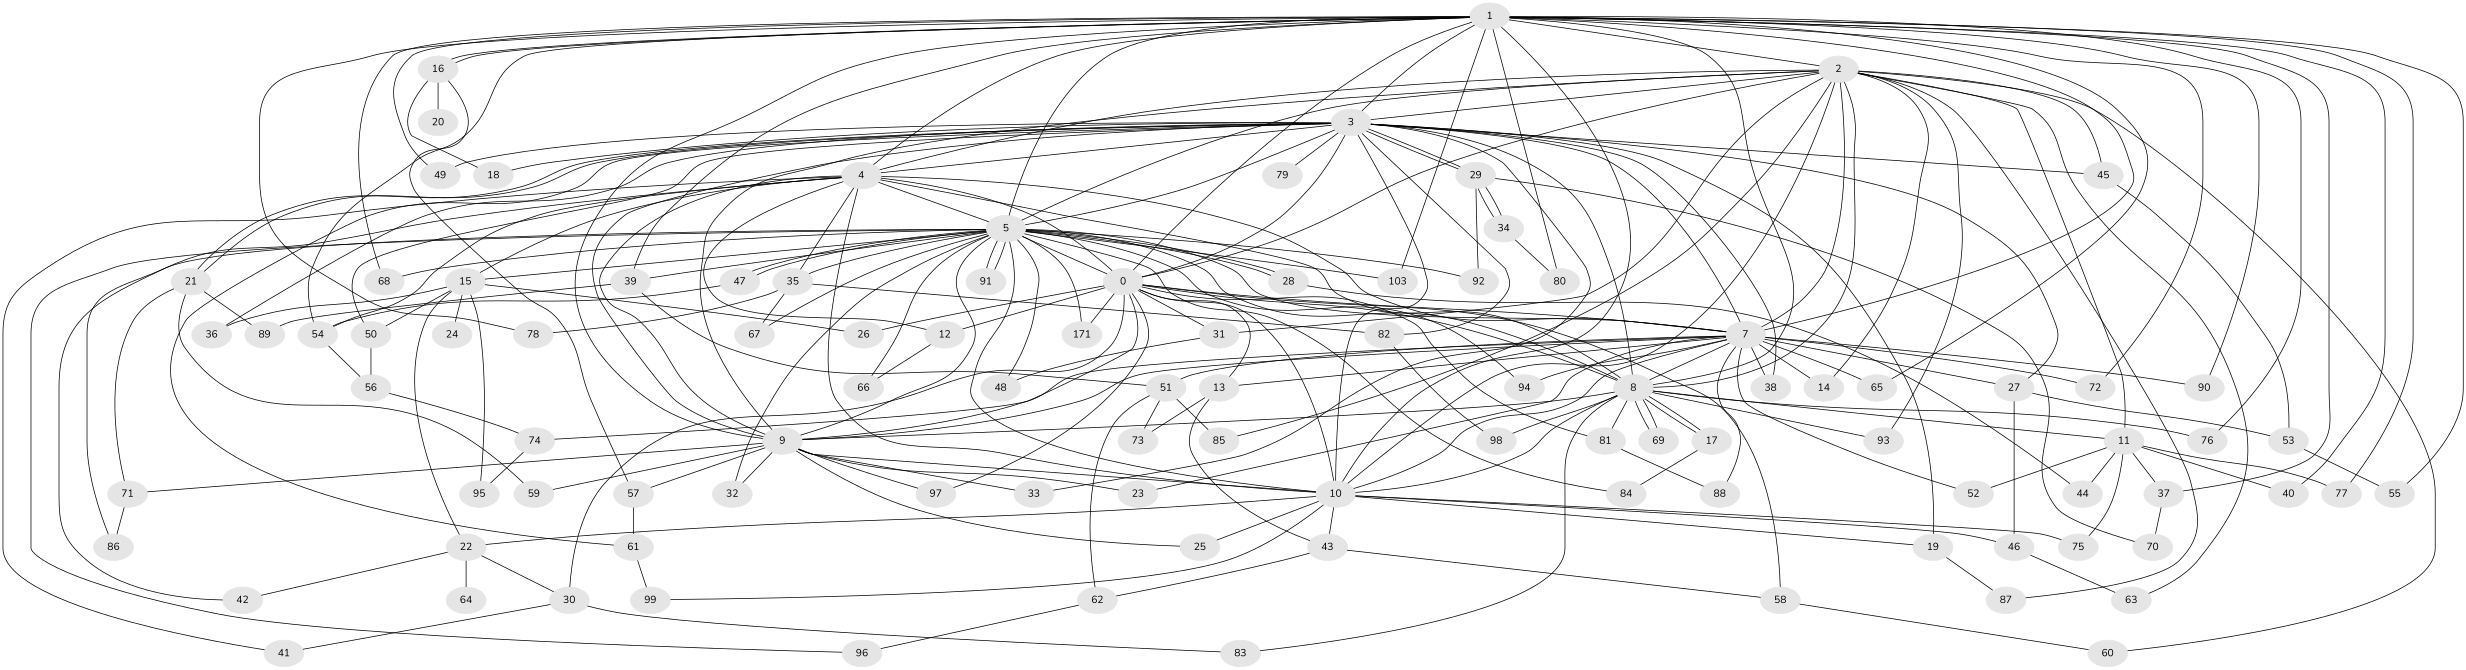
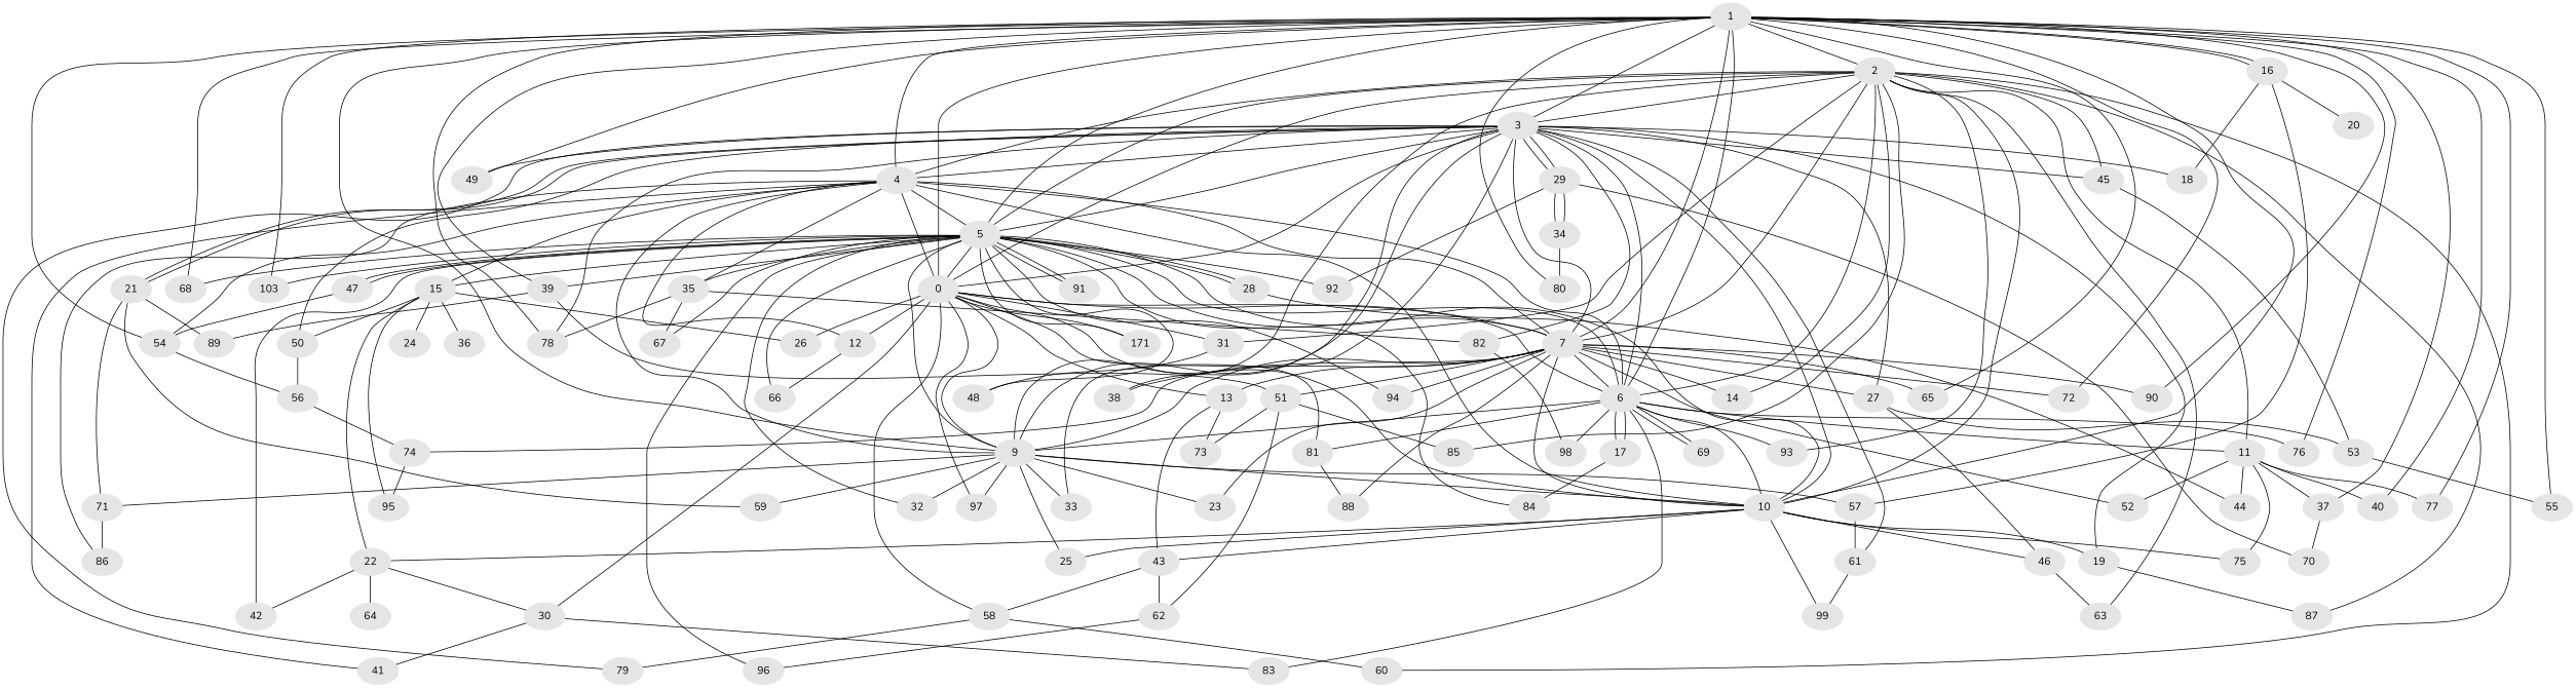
  graph {
    fontname=Nunito
    node [color=gray90 fontname=Nunito style=filled]
    edge [fontname=Nunito]
    1
    2
    3
    4
    5
    n6 [label=0]
    7
-   8
+   8 [label=6]
    9
    10
    16
    37
    39
    40
    49
    55
    65
    68
    72
    76
    77
    78
    80
    90
    n25 [label=103]
    54
    11
    14
    31
    45
    60
    63
    85
    87
    93
    18
    19
    21
    27
    29
    33
    36
    38
    50
    61
    79
    82
    12
    15
    35
    41
    86
    28
    32
    42
    47
    48
    66
    67
    84
    91
    92
    94
    96
    n65 [label=171]
    13
    26
    30
    58
    81
    97
    23
    51
    52
    74
    88
    17
    69
    83
    98
    25
    57
    59
    71
    22
    43
    46
    75
    99
    20
    70
    89
    44
    53
    34
    56
    24
    95
    73
    62
    64
    1 -- 2
    1 -- 3
    1 -- 4
    1 -- 5
    1 -- n6
    1 -- 7
    1 -- 8
    1 -- 9
    1 -- 10
    1 -- 16
    1 -- 16
    1 -- 37
    1 -- 39
    1 -- 40
    1 -- 49
    1 -- 55
    1 -- 65
    1 -- 68
    1 -- 72
    1 -- 76
    1 -- 77
    1 -- 78
    1 -- 80
    1 -- 90
    1 -- n25
    1 -- 54
    2 -- 3
    2 -- 4
    2 -- 5
    2 -- n6
    2 -- 7
    2 -- 8
    2 -- 9
    2 -- 10
    2 -- 11
    2 -- 14
    2 -- 31
    2 -- 45
    2 -- 60
    2 -- 63
    2 -- 85
    2 -- 87
    2 -- 93
    3 -- 4
    3 -- 5
    3 -- n6
    3 -- 7
    3 -- 8
    3 -- 9
    3 -- 10
    3 -- 49
    3 -- 45
    3 -- 18
    3 -- 19
    3 -- 21
    3 -- 21
    3 -- 27
    3 -- 29
    3 -- 29
    3 -- 33
-   3 -- 36
+   3 -- 78
    3 -- 38
    3 -- 50
    3 -- 61
    3 -- 79
    3 -- 82
    4 -- 5
    4 -- n6
    4 -- 7
    4 -- 8
    4 -- 9
    4 -- 10
    4 -- 54
    4 -- 12
    4 -- 15
    4 -- 35
    4 -- 41
    4 -- 86
    5 -- n6
    5 -- 7
    5 -- 8
    5 -- 9
    5 -- 10
    5 -- 39
    5 -- 68
    5 -- n25
    5 -- 15
    5 -- 35
    5 -- 28
    5 -- 28
    5 -- 32
    5 -- 42
    5 -- 47
    5 -- 47
    5 -- 48
    5 -- 66
    5 -- 67
    5 -- 84
    5 -- 91
    5 -- 91
    5 -- 92
    5 -- 94
    5 -- 96
    5 -- n65
    n6 -- 7
    n6 -- 8
    n6 -- 9
    n6 -- 10
    n6 -- 31
    n6 -- 12
    n6 -- n65
    n6 -- 13
    n6 -- 26
    n6 -- 30
    n6 -- 58
    n6 -- 81
    n6 -- 97
    7 -- 8
    7 -- 9
    7 -- 10
    7 -- 65
    7 -- 72
    7 -- 90
    7 -- 14
    7 -- 27
    7 -- 38
    7 -- 94
    7 -- 13
    7 -- 23
    7 -- 51
    7 -- 52
    7 -- 74
    7 -- 88
    8 -- 9
    8 -- 10
    8 -- 76
    8 -- 11
    8 -- 93
    8 -- 81
    8 -- 17
    8 -- 17
    8 -- 69
    8 -- 69
    8 -- 83
    8 -- 98
    9 -- 10
    9 -- 33
    9 -- 32
    9 -- 97
    9 -- 23
    9 -- 25
    9 -- 57
    9 -- 59
    9 -- 71
    10 -- 19
    10 -- 25
    10 -- 22
    10 -- 43
    10 -- 46
    10 -- 75
    10 -- 99
    16 -- 18
    16 -- 57
    16 -- 20
    37 -- 70
    39 -- 51
    39 -- 89
    54 -- 56
    11 -- 37
    11 -- 40
    11 -- 77
    11 -- 52
    11 -- 75
    11 -- 44
    31 -- 48
    45 -- 53
    19 -- 87
    21 -- 59
    21 -- 71
    21 -- 89
    27 -- 46
    27 -- 53
    29 -- 92
    29 -- 70
    29 -- 34
    29 -- 34
    50 -- 56
    61 -- 99
    82 -- 98
    12 -- 66
    15 -- 36
    15 -- 50
    15 -- 26
    15 -- 22
    15 -- 24
    15 -- 95
    35 -- 78
    35 -- 82
    35 -- 67
    28 -- 44
    47 -- 54
    13 -- 43
    13 -- 73
    30 -- 41
    30 -- 83
    58 -- 60
+   58 -- 79
    81 -- 88
    51 -- 85
    51 -- 73
    51 -- 62
    74 -- 95
    17 -- 84
    57 -- 61
    71 -- 86
    22 -- 42
    22 -- 30
    22 -- 64
    43 -- 58
    43 -- 62
    46 -- 63
    53 -- 55
    34 -- 80
    56 -- 74
    62 -- 96
  }
